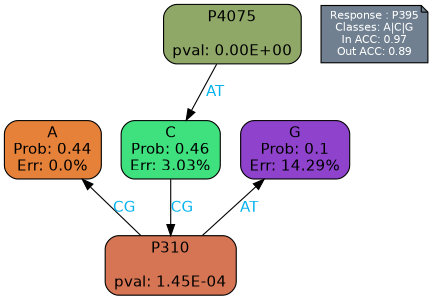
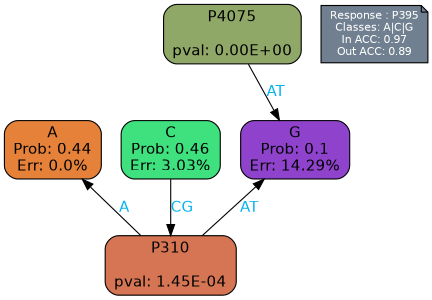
  digraph {
    ranksep=equally
    splines=polylines
    node [color=black fontname=helvetica shape=box style="filled, rounded"]
    edge [fontcolor=deepskyblue2 fontname=helvetica]
    n1 [fillcolor="#3ee17e" label="C\nProb: 0.46\nErr: 3.03%"]
    n2 [fillcolor="#e58139" label="A\nProb: 0.44\nErr: 0.0%"]
    n3 [fillcolor="#8f43cc" label="G\nProb: 0.1\nErr: 14.29%"]
    n4 [align=left fillcolor=slategray fontcolor=white fontsize=10 label="Response : P395\nClasses: A|C|G\nIn ACC: 0.97\nOut ACC: 0.89\n" shape=note style=filled]
    n5 [fillcolor="#8fa767" label="P4075\n\npval: 0.00E+00"]
    n6 [fillcolor="#d57554" label="P310\n\npval: 1.45E-04"]
    subgraph sub_1 {
      rank=same
      n1
      n2
      n3
    }
    subgraph sub_2 {
      rank=same
      n4
      n5
    }
    n1 -> n6 [label=CG]
-   n5 -> n1 [label=AT]
-   n6 -> n2 [label=CG]
+   n5 -> n3 [label=AT]
+   n6 -> n2 [label=A]
    n6 -> n3 [label=AT]
  }
